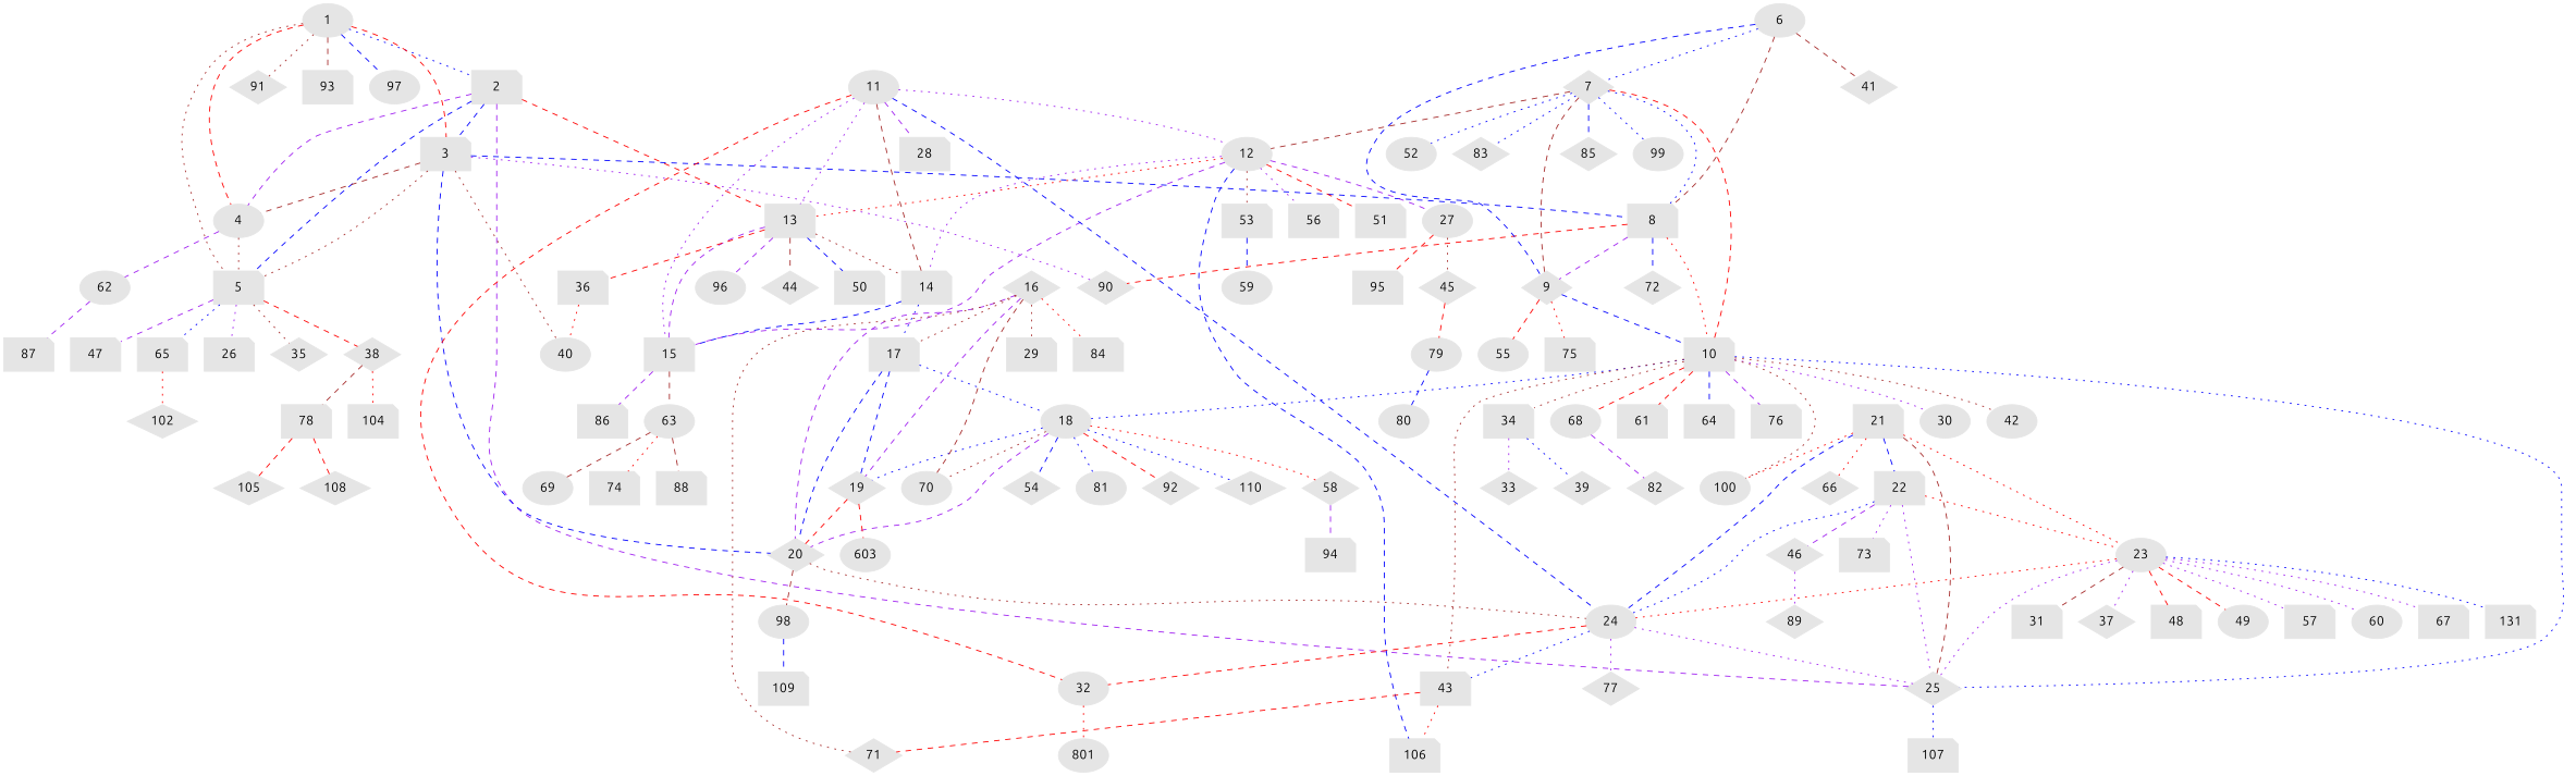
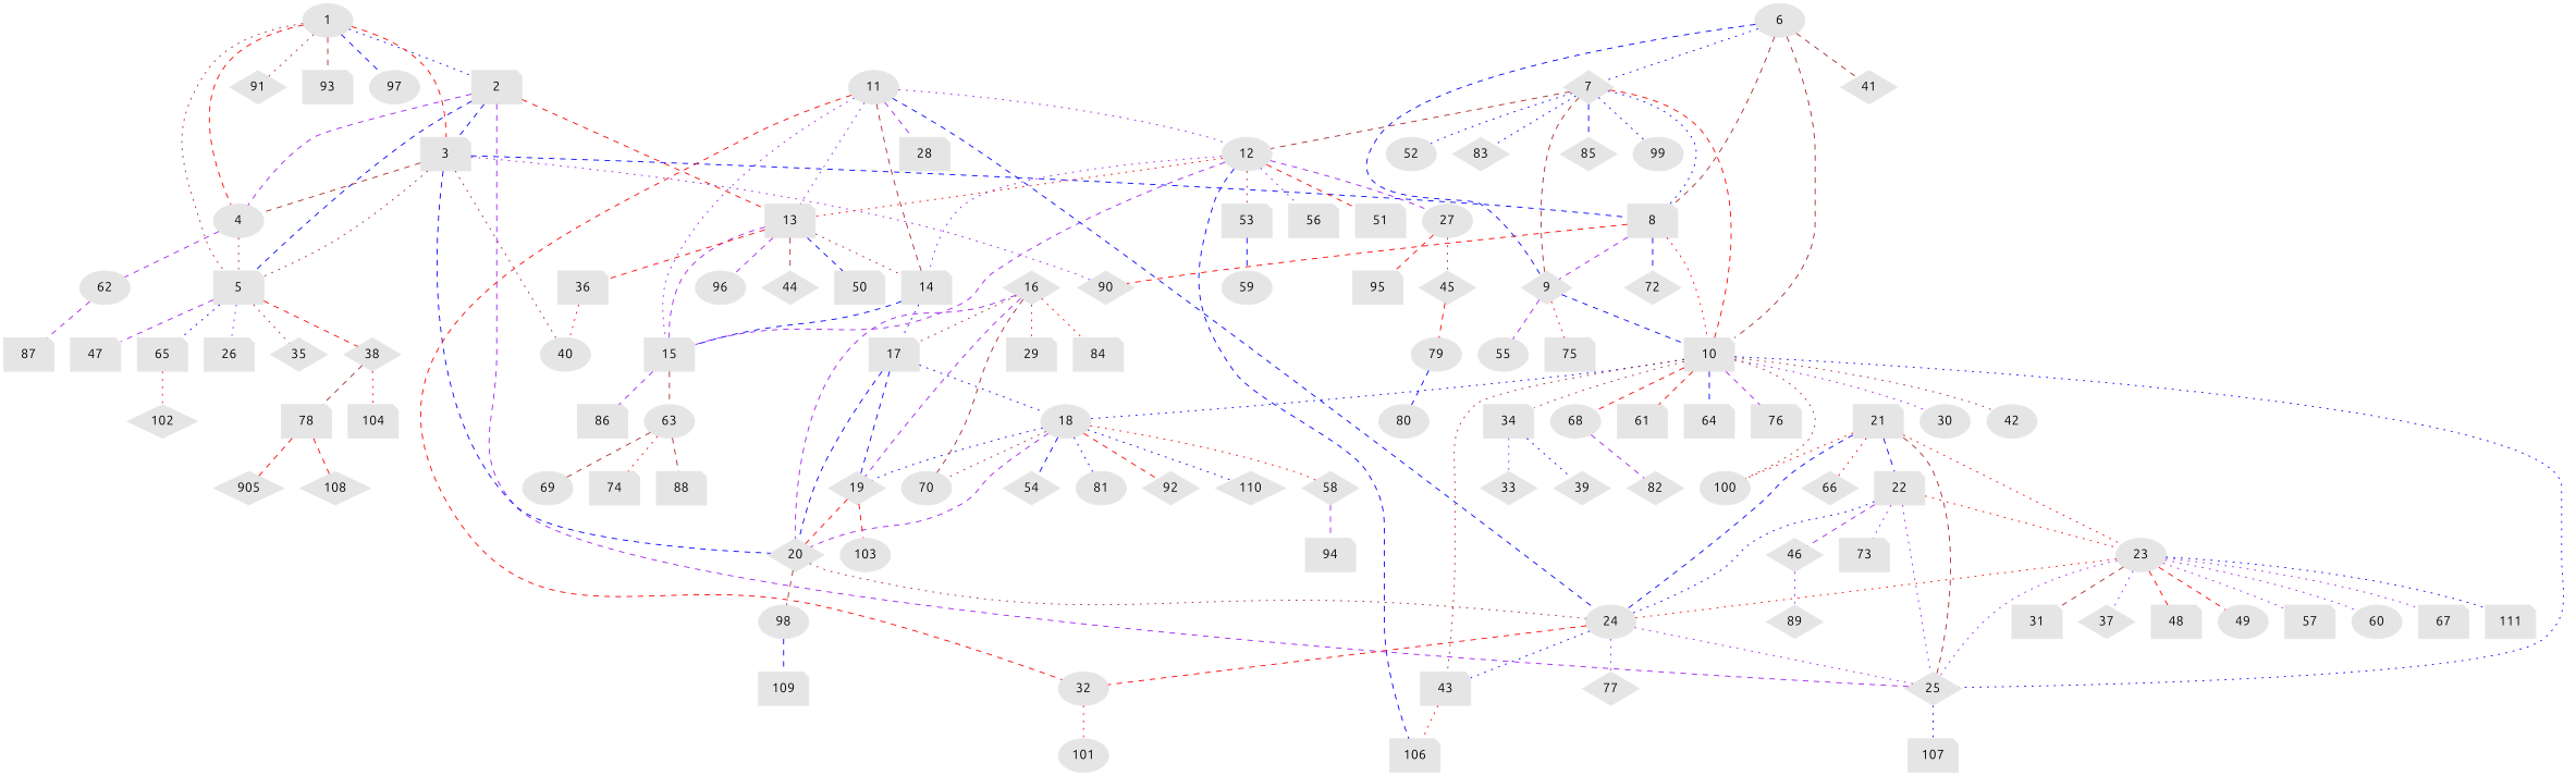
  graph {
    fontname=Ubuntu
    node [color=gray90 fontname=Ubuntu shape=note style=filled]
    edge [color=blue fontname=Ubuntu style=dashed]
    1 [shape=ellipse]
    2
    3
    4 [shape=ellipse]
    5
    91 [shape=diamond]
    93
    97 [shape=ellipse]
    13
    25 [shape=diamond]
    8
    20 [shape=diamond]
    40 [shape=ellipse]
    90 [shape=diamond]
    62 [shape=ellipse]
    26
    35 [shape=diamond]
    38 [shape=diamond]
    47
    65
    14
    15
    36
    44 [shape=diamond]
    50
    96 [shape=ellipse]
    107
    9 [shape=diamond]
    10
    72 [shape=diamond]
    24 [shape=ellipse]
    98 [shape=ellipse]
    87
    78
    104
    102 [shape=diamond]
    6 [shape=ellipse]
    7 [shape=diamond]
    41 [shape=diamond]
    12 [shape=ellipse]
    52 [shape=ellipse]
    83 [shape=diamond]
    85 [shape=diamond]
    99 [shape=ellipse]
    55 [shape=ellipse]
    75
    18 [shape=ellipse]
    30 [shape=ellipse]
    34
    42 [shape=ellipse]
    43
    61
    64
    68 [shape=ellipse]
    76
    100 [shape=ellipse]
    27 [shape=ellipse]
    51
    53
    56
    106
    19 [shape=diamond]
    54 [shape=diamond]
    58 [shape=diamond]
    70 [shape=ellipse]
    81 [shape=ellipse]
    92 [shape=diamond]
    110 [shape=diamond]
    33 [shape=diamond]
    39 [shape=diamond]
-   71 [shape=diamond]
    82 [shape=diamond]
    11 [shape=ellipse]
    28
    32 [shape=ellipse]
    17
    63 [shape=ellipse]
    86
    77 [shape=diamond]
-   101 [shape=ellipse label=801]
+   101 [shape=ellipse]
    45 [shape=diamond]
    95
    59 [shape=ellipse]
    69 [shape=ellipse]
    74
    88
    16 [shape=diamond]
    29
    84
-   103 [shape=ellipse label=603]
+   103 [shape=ellipse]
    94
    109
    21
    22
    23 [shape=ellipse]
    66 [shape=diamond]
    46 [shape=diamond]
    73
    31
    37 [shape=diamond]
    48
    49 [shape=ellipse]
    57
    60 [shape=ellipse]
    67
-   111 [label=131]
+   111
    89 [shape=diamond]
    79 [shape=ellipse]
-   105 [shape=diamond]
+   105 [shape=diamond label=905]
    108 [shape=diamond]
    80 [shape=ellipse]
    1 -- 2 [style=dotted]
    1 -- 3 [color=red]
    1 -- 4 [color=red]
    1 -- 5 [color=brown style=dotted]
    1 -- 91 [color=brown style=dotted]
    1 -- 93 [color=brown]
    1 -- 97
    2 -- 3
    2 -- 4 [color=purple]
    2 -- 5
    2 -- 13 [color=red]
    2 -- 25 [color=purple]
    3 -- 4 [color=brown]
    3 -- 5 [color=brown style=dotted]
    3 -- 8
    3 -- 20
    3 -- 40 [color=brown style=dotted]
    3 -- 90 [color=purple style=dotted]
    4 -- 5 [color=brown style=dotted]
    4 -- 62 [color=purple]
    5 -- 26 [color=purple style=dotted]
    5 -- 35 [color=brown style=dotted]
    5 -- 38 [color=red]
    5 -- 47 [color=purple]
    5 -- 65 [style=dotted]
    13 -- 14 [color=brown style=dotted]
    13 -- 15 [color=purple]
    13 -- 36 [color=red]
    13 -- 44 [color=brown]
    13 -- 50
    13 -- 96 [color=purple]
    25 -- 107 [style=dotted]
    8 -- 90 [color=red]
    8 -- 9 [color=purple]
    8 -- 10 [color=red style=dotted]
    8 -- 72
    20 -- 24 [color=brown style=dotted]
    20 -- 98 [color=brown]
    62 -- 87 [color=purple]
    38 -- 78 [color=brown]
    38 -- 104 [color=red style=dotted]
    65 -- 102 [color=red style=dotted]
    14 -- 15
    14 -- 17 [style=dotted]
    15 -- 63 [color=brown]
    15 -- 86 [color=purple]
    36 -- 40 [color=red style=dotted]
    9 -- 10
-   9 -- 55 [color=red]
+   9 -- 55 [color=purple]
    9 -- 75 [color=red style=dotted]
    10 -- 25 [style=dotted]
    10 -- 18 [style=dotted]
    10 -- 30 [color=purple style=dotted]
    10 -- 34 [color=brown style=dotted]
    10 -- 42 [color=brown style=dotted]
    10 -- 43 [color=brown style=dotted]
    10 -- 61 [color=red]
    10 -- 64
    10 -- 68 [color=red]
    10 -- 76 [color=purple]
    10 -- 100 [color=brown style=dotted]
    24 -- 25 [color=purple style=dotted]
    24 -- 43 [style=dotted]
    24 -- 32 [color=red]
    24 -- 77 [color=purple style=dotted]
    98 -- 109
    78 -- 105 [color=red]
    78 -- 108 [color=red]
    6 -- 8 [color=brown]
    6 -- 9
+   6 -- 10 [color=brown]
    6 -- 7 [style=dotted]
    6 -- 41 [color=brown]
    7 -- 8 [style=dotted]
    7 -- 9 [color=brown]
    7 -- 10 [color=red]
    7 -- 12 [color=brown]
    7 -- 52 [style=dotted]
    7 -- 83 [style=dotted]
    7 -- 85
    7 -- 99 [style=dotted]
    12 -- 13 [color=red style=dotted]
    12 -- 14 [color=purple style=dotted]
    12 -- 15 [color=purple]
    12 -- 27 [color=purple]
    12 -- 51 [color=red]
    12 -- 53 [color=brown style=dotted]
    12 -- 56 [color=purple style=dotted]
    12 -- 106
    18 -- 20 [color=purple]
    18 -- 19 [style=dotted]
    18 -- 54
    18 -- 58 [color=red style=dotted]
    18 -- 70 [color=brown style=dotted]
    18 -- 81 [style=dotted]
    18 -- 92 [color=red]
    18 -- 110 [style=dotted]
    34 -- 33 [color=purple style=dotted]
    34 -- 39 [style=dotted]
    43 -- 106 [color=red style=dotted]
-   43 -- 71 [color=red]
    68 -- 82 [color=purple]
    27 -- 45 [color=brown style=dotted]
    27 -- 95 [color=red]
    53 -- 59
    19 -- 20 [color=red]
    19 -- 103 [color=red]
    58 -- 94 [color=purple]
    11 -- 13 [color=purple style=dotted]
    11 -- 14 [color=brown]
    11 -- 15 [color=purple style=dotted]
    11 -- 24
    11 -- 12 [color=purple style=dotted]
    11 -- 28 [color=purple]
    11 -- 32 [color=red]
    32 -- 101 [color=red style=dotted]
    17 -- 20
    17 -- 18 [style=dotted]
    17 -- 19
    63 -- 69 [color=brown]
    63 -- 74 [color=red style=dotted]
    63 -- 88 [color=brown]
    45 -- 79 [color=red]
    16 -- 20 [color=purple]
    16 -- 19 [color=purple]
    16 -- 70 [color=brown]
-   16 -- 71 [color=brown style=dotted]
    16 -- 17 [color=brown style=dotted]
    16 -- 29 [color=brown style=dotted]
    16 -- 84 [color=red style=dotted]
    21 -- 25 [color=brown]
    21 -- 24
    21 -- 100 [color=red style=dotted]
    21 -- 22
    21 -- 23 [color=red style=dotted]
    21 -- 66 [color=red style=dotted]
    22 -- 25 [color=purple style=dotted]
    22 -- 24 [style=dotted]
    22 -- 23 [color=red style=dotted]
    22 -- 46 [color=purple]
    22 -- 73 [color=purple style=dotted]
    23 -- 25 [color=purple style=dotted]
    23 -- 24 [color=red style=dotted]
    23 -- 31 [color=brown]
    23 -- 37 [color=purple style=dotted]
    23 -- 48 [color=red]
    23 -- 49 [color=red]
    23 -- 57 [color=purple style=dotted]
    23 -- 60 [color=purple style=dotted]
    23 -- 67 [color=purple style=dotted]
    23 -- 111 [style=dotted]
    46 -- 89 [color=purple style=dotted]
    79 -- 80
  }
